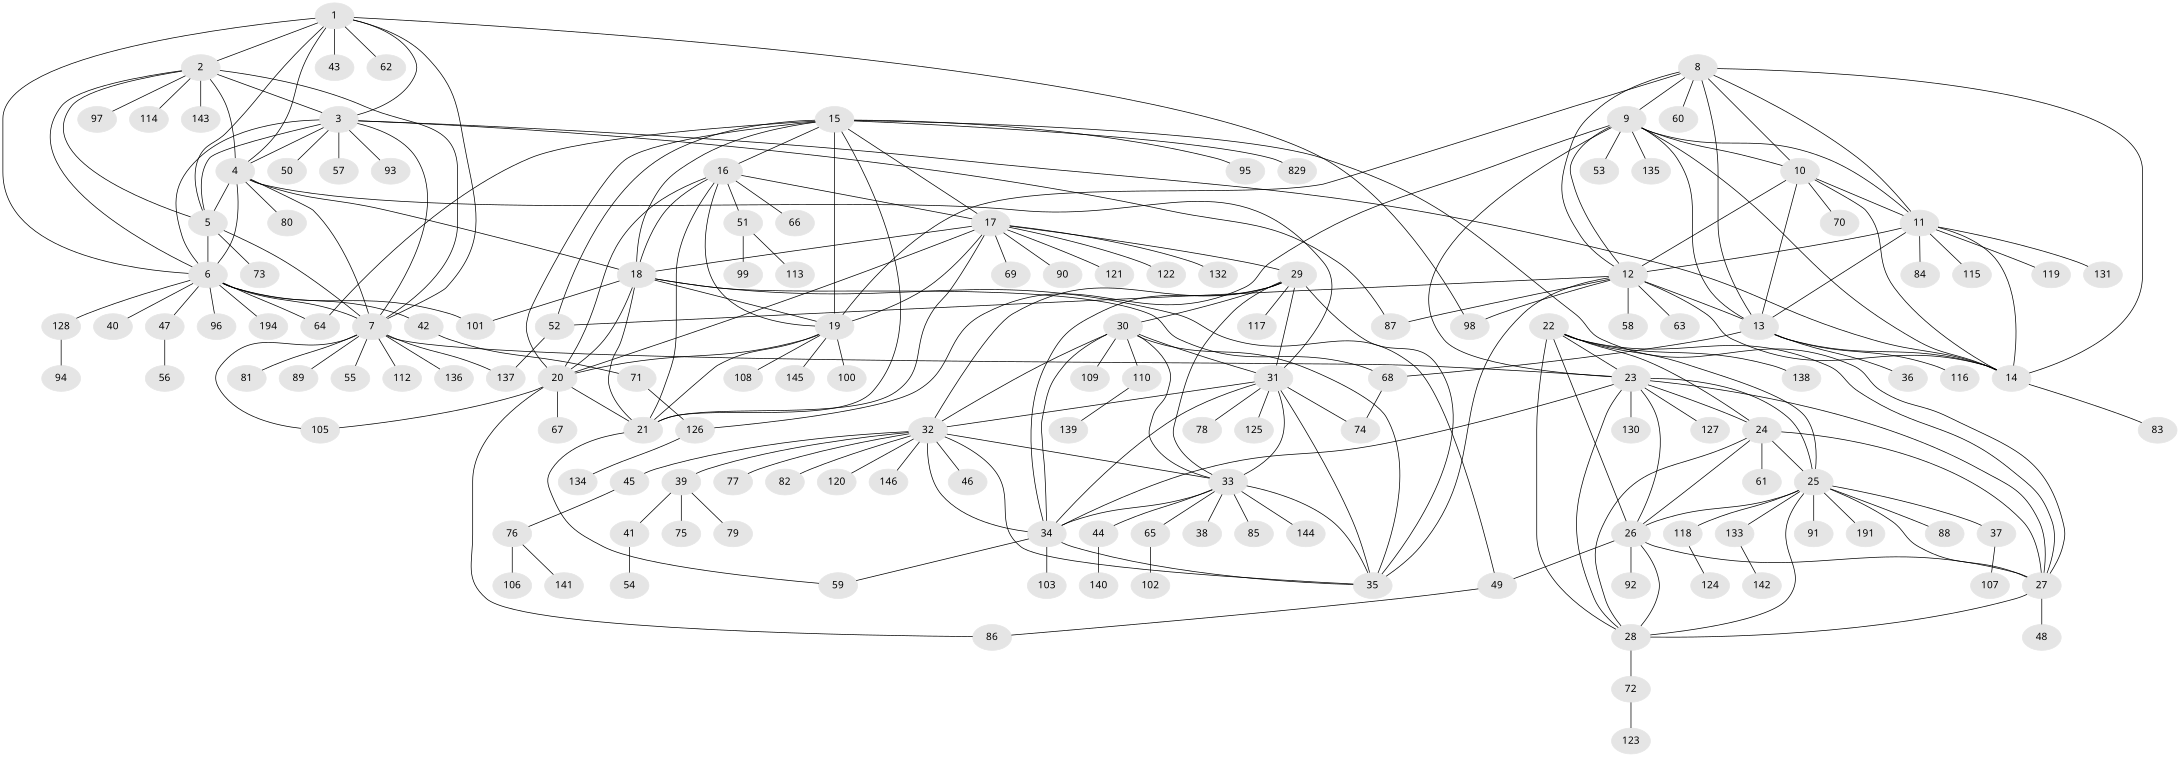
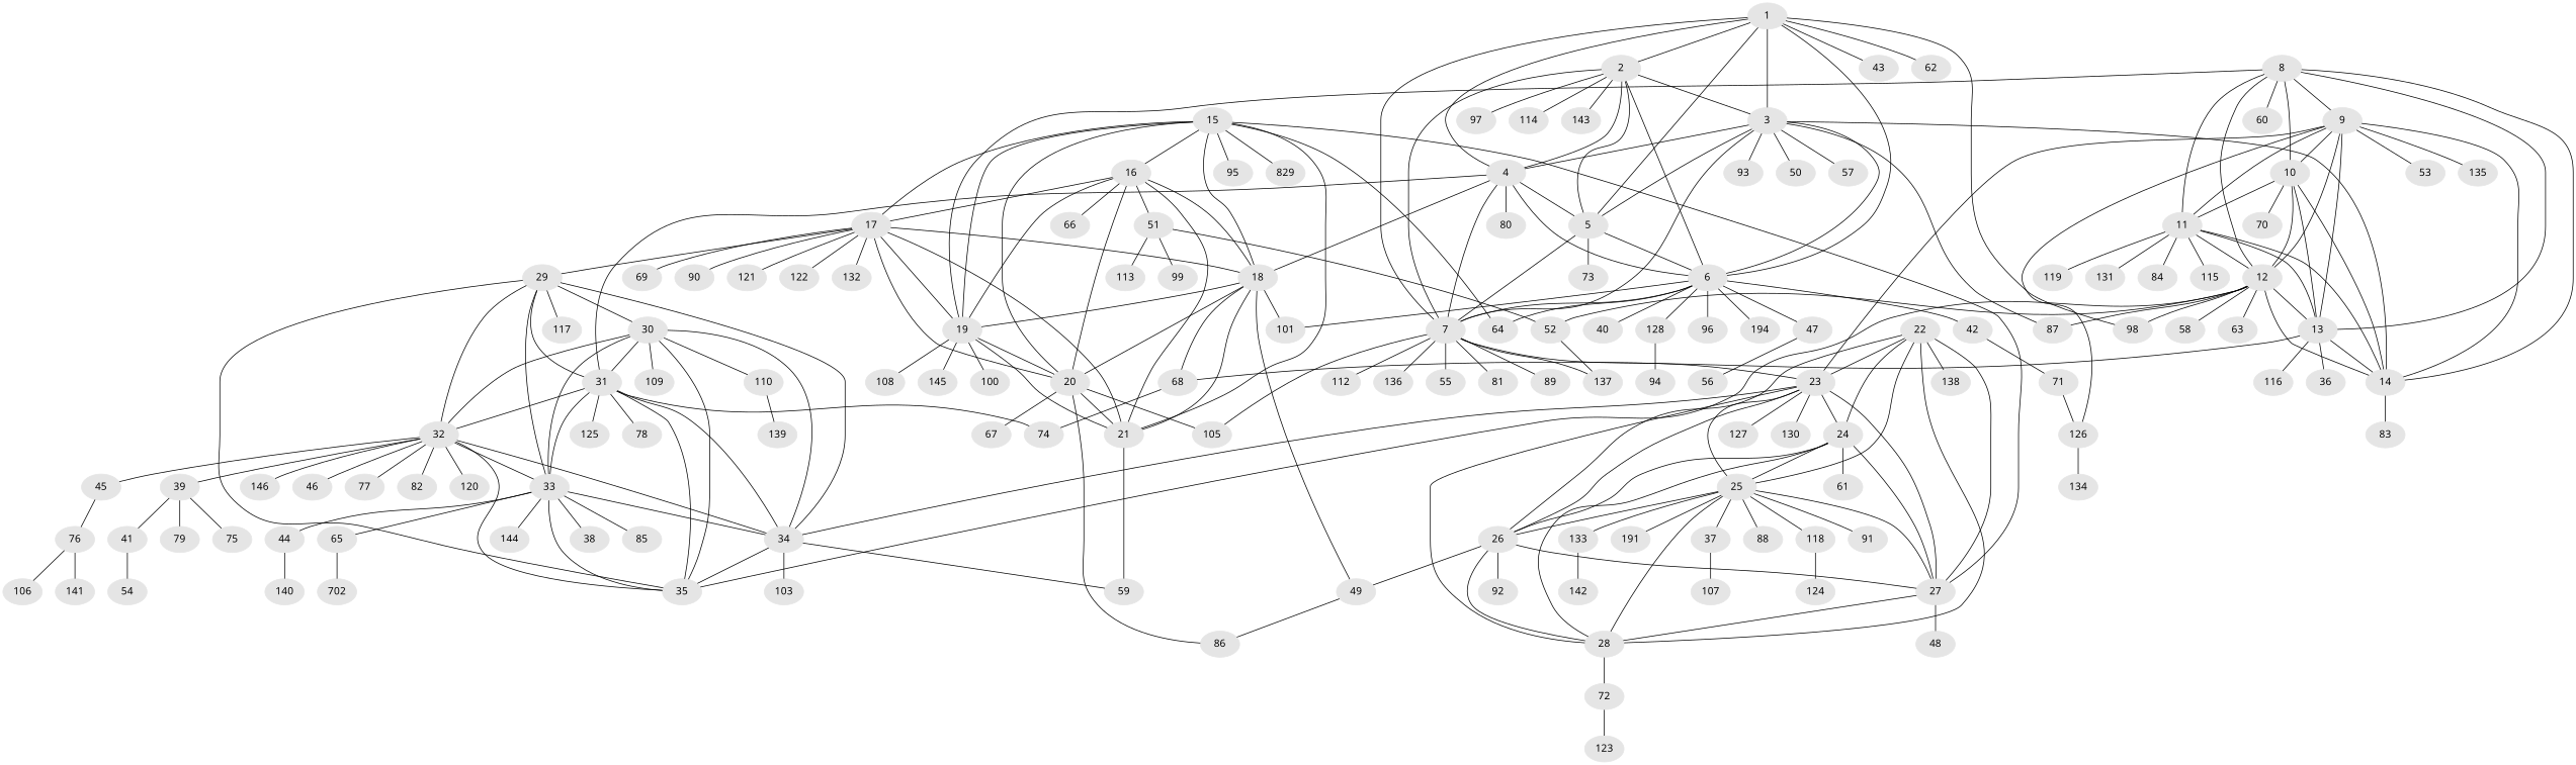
  graph {
    fontname="Noto Sans"
    node [color=gray90 fontname="Noto Sans" style=filled]
    edge [fontname="Noto Sans"]
    1
    2
    3
    4
    5
    6
    7
    43
    62
    98
    97
    114
    143
    14
    50
    57
    87
    93
    18
    31
    80
    73
    40
    42
    47
    64
    96
    101
    n29 [label=194]
    128
    23
    55
    81
    89
    105
    112
    136
    137
    83
    19
    68
    20
    21
    49
    35
    34
    32
    33
    74
    78
    125
    71
    56
    94
    27
    24
    25
    26
    28
    127
    130
    8
    9
    10
    11
    12
    13
    60
    53
    126
    135
    70
    84
    115
    119
    131
    52
    58
    63
    36
    116
    100
    108
    145
    134
    15
    16
    17
    95
    n90 [label=829]
    51
    66
    29
    69
    90
    121
    122
    132
    67
    86
    59
    48
    99
    113
    30
    117
    22
    138
    61
    37
    88
    91
    n113 [label=191]
    118
    133
    92
    72
    103
    107
    124
    142
    123
    109
    110
    39
    45
    46
    77
    82
    120
    146
    38
    44
    65
    85
    144
    139
    41
    75
    79
    76
    140
-   102
+   102 [label=702]
    54
    106
    141
    1 -- 2
    1 -- 3
    1 -- 4
    1 -- 5
    1 -- 6
    1 -- 7
    1 -- 43
    1 -- 62
    1 -- 98
    2 -- 3
    2 -- 4
    2 -- 5
    2 -- 6
    2 -- 7
    2 -- 97
    2 -- 114
    2 -- 143
    3 -- 4
    3 -- 5
    3 -- 6
    3 -- 7
    3 -- 14
    3 -- 50
    3 -- 57
    3 -- 87
    3 -- 93
    4 -- 5
    4 -- 6
    4 -- 7
    4 -- 18
    4 -- 31
    4 -- 80
    5 -- 6
    5 -- 7
    5 -- 73
    6 -- 7
    6 -- 40
    6 -- 42
    6 -- 47
    6 -- 64
    6 -- 96
    6 -- 101
    6 -- n29
    6 -- 128
    7 -- 23
    7 -- 55
    7 -- 81
    7 -- 89
    7 -- 105
    7 -- 112
    7 -- 136
    7 -- 137
    14 -- 83
    18 -- 101
    18 -- 19
    18 -- 68
    18 -- 20
    18 -- 21
    18 -- 49
    31 -- 35
    31 -- 34
    31 -- 32
    31 -- 33
    31 -- 74
    31 -- 78
    31 -- 125
    42 -- 71
    47 -- 56
    128 -- 94
    23 -- 34
    23 -- 27
    23 -- 24
    23 -- 25
    23 -- 26
    23 -- 28
    23 -- 127
    23 -- 130
    19 -- 20
    19 -- 21
    19 -- 100
    19 -- 108
    19 -- 145
    68 -- 74
    20 -- 105
    20 -- 21
    20 -- 67
    20 -- 86
    21 -- 59
    49 -- 86
    34 -- 35
    34 -- 59
    34 -- 103
    32 -- 35
    32 -- 34
    32 -- 33
    32 -- 39
    32 -- 45
    32 -- 46
    32 -- 77
    32 -- 82
    32 -- 120
    32 -- 146
    33 -- 35
    33 -- 34
    33 -- 38
    33 -- 44
    33 -- 65
    33 -- 85
    33 -- 144
    71 -- 126
    27 -- 28
    27 -- 48
    24 -- 27
    24 -- 25
    24 -- 26
    24 -- 28
    24 -- 61
    25 -- 27
    25 -- 26
    25 -- 28
    25 -- 37
    25 -- 88
    25 -- 91
    25 -- n113
    25 -- 118
    25 -- 133
    26 -- 49
    26 -- 27
    26 -- 28
    26 -- 92
    28 -- 72
    8 -- 14
    8 -- 19
    8 -- 9
    8 -- 10
    8 -- 11
    8 -- 12
    8 -- 13
    8 -- 60
    9 -- 14
    9 -- 23
    9 -- 10
    9 -- 11
    9 -- 12
    9 -- 13
    9 -- 53
    9 -- 126
    9 -- 135
    10 -- 14
    10 -- 11
    10 -- 12
    10 -- 13
    10 -- 70
    11 -- 14
    11 -- 12
    11 -- 13
    11 -- 84
    11 -- 115
    11 -- 119
    11 -- 131
    12 -- 98
    12 -- 14
    12 -- 87
    12 -- 35
    12 -- 13
    12 -- 52
    12 -- 58
    12 -- 63
    13 -- 14
    13 -- 68
    13 -- 36
    13 -- 116
    126 -- 134
    52 -- 137
    15 -- 18
    15 -- 64
    15 -- 19
    15 -- 20
    15 -- 21
    15 -- 27
-   15 -- 52
+   51 -- 52
    15 -- 16
    15 -- 17
    15 -- 95
    15 -- n90
    16 -- 18
    16 -- 19
    16 -- 20
    16 -- 21
    16 -- 17
    16 -- 51
    16 -- 66
    17 -- 18
    17 -- 19
    17 -- 20
    17 -- 21
    17 -- 29
    17 -- 69
    17 -- 90
    17 -- 121
    17 -- 122
    17 -- 132
    51 -- 99
    51 -- 113
    29 -- 31
    29 -- 35
    29 -- 34
    29 -- 32
    29 -- 33
    29 -- 30
    29 -- 117
    30 -- 31
    30 -- 35
    30 -- 34
    30 -- 32
    30 -- 33
    30 -- 109
    30 -- 110
    22 -- 23
    22 -- 27
    22 -- 24
    22 -- 25
    22 -- 26
    22 -- 28
    22 -- 138
    37 -- 107
    118 -- 124
    133 -- 142
    72 -- 123
    110 -- 139
    39 -- 41
    39 -- 75
    39 -- 79
    45 -- 76
    44 -- 140
    65 -- 102
    41 -- 54
    76 -- 106
    76 -- 141
  }
